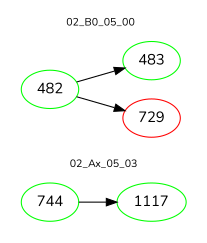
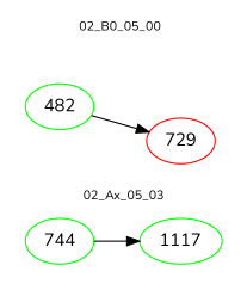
  digraph {
    fontname=Nunito
    rankdir=LR
    node [color=green fontname=Nunito]
    edge [color=black fontname=Nunito]
    n1 [label=744]
    n2 [label=1117]
    n3 [label=482]
    n4 [color=red label=729]
-   n5 [label=483]
    subgraph cluster_1 {
      color=white
      fontsize=10
      label="02_Ax_05_03"
      n1
      n2
    }
    subgraph cluster_2 {
      color=white
      fontsize=10
      label="02_B0_05_00"
      n3
      n4
-     n5
    }
    n1 -> n2
    n3 -> n4
-   n3 -> n5
  }
